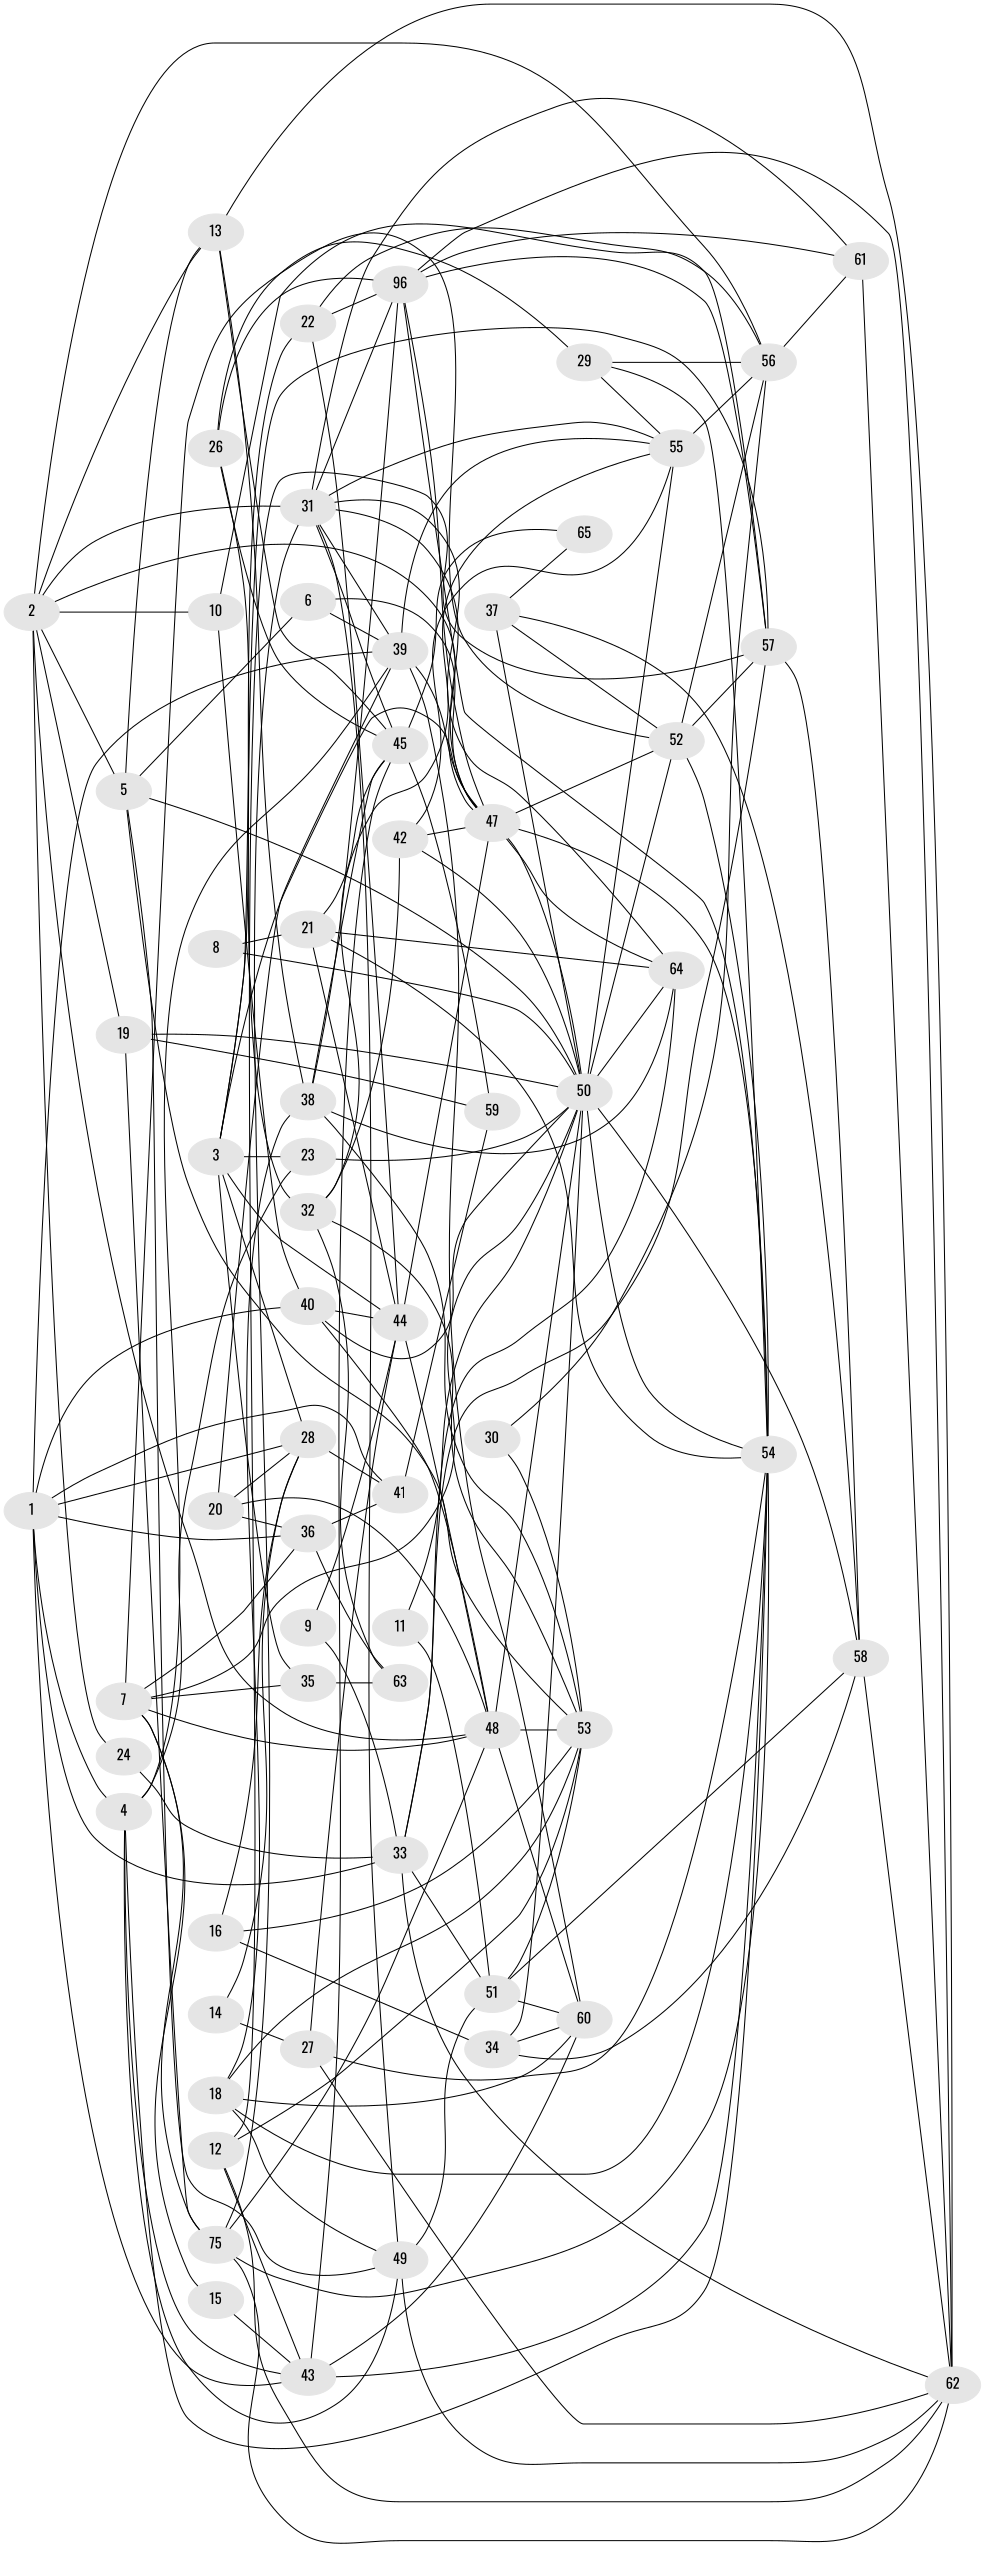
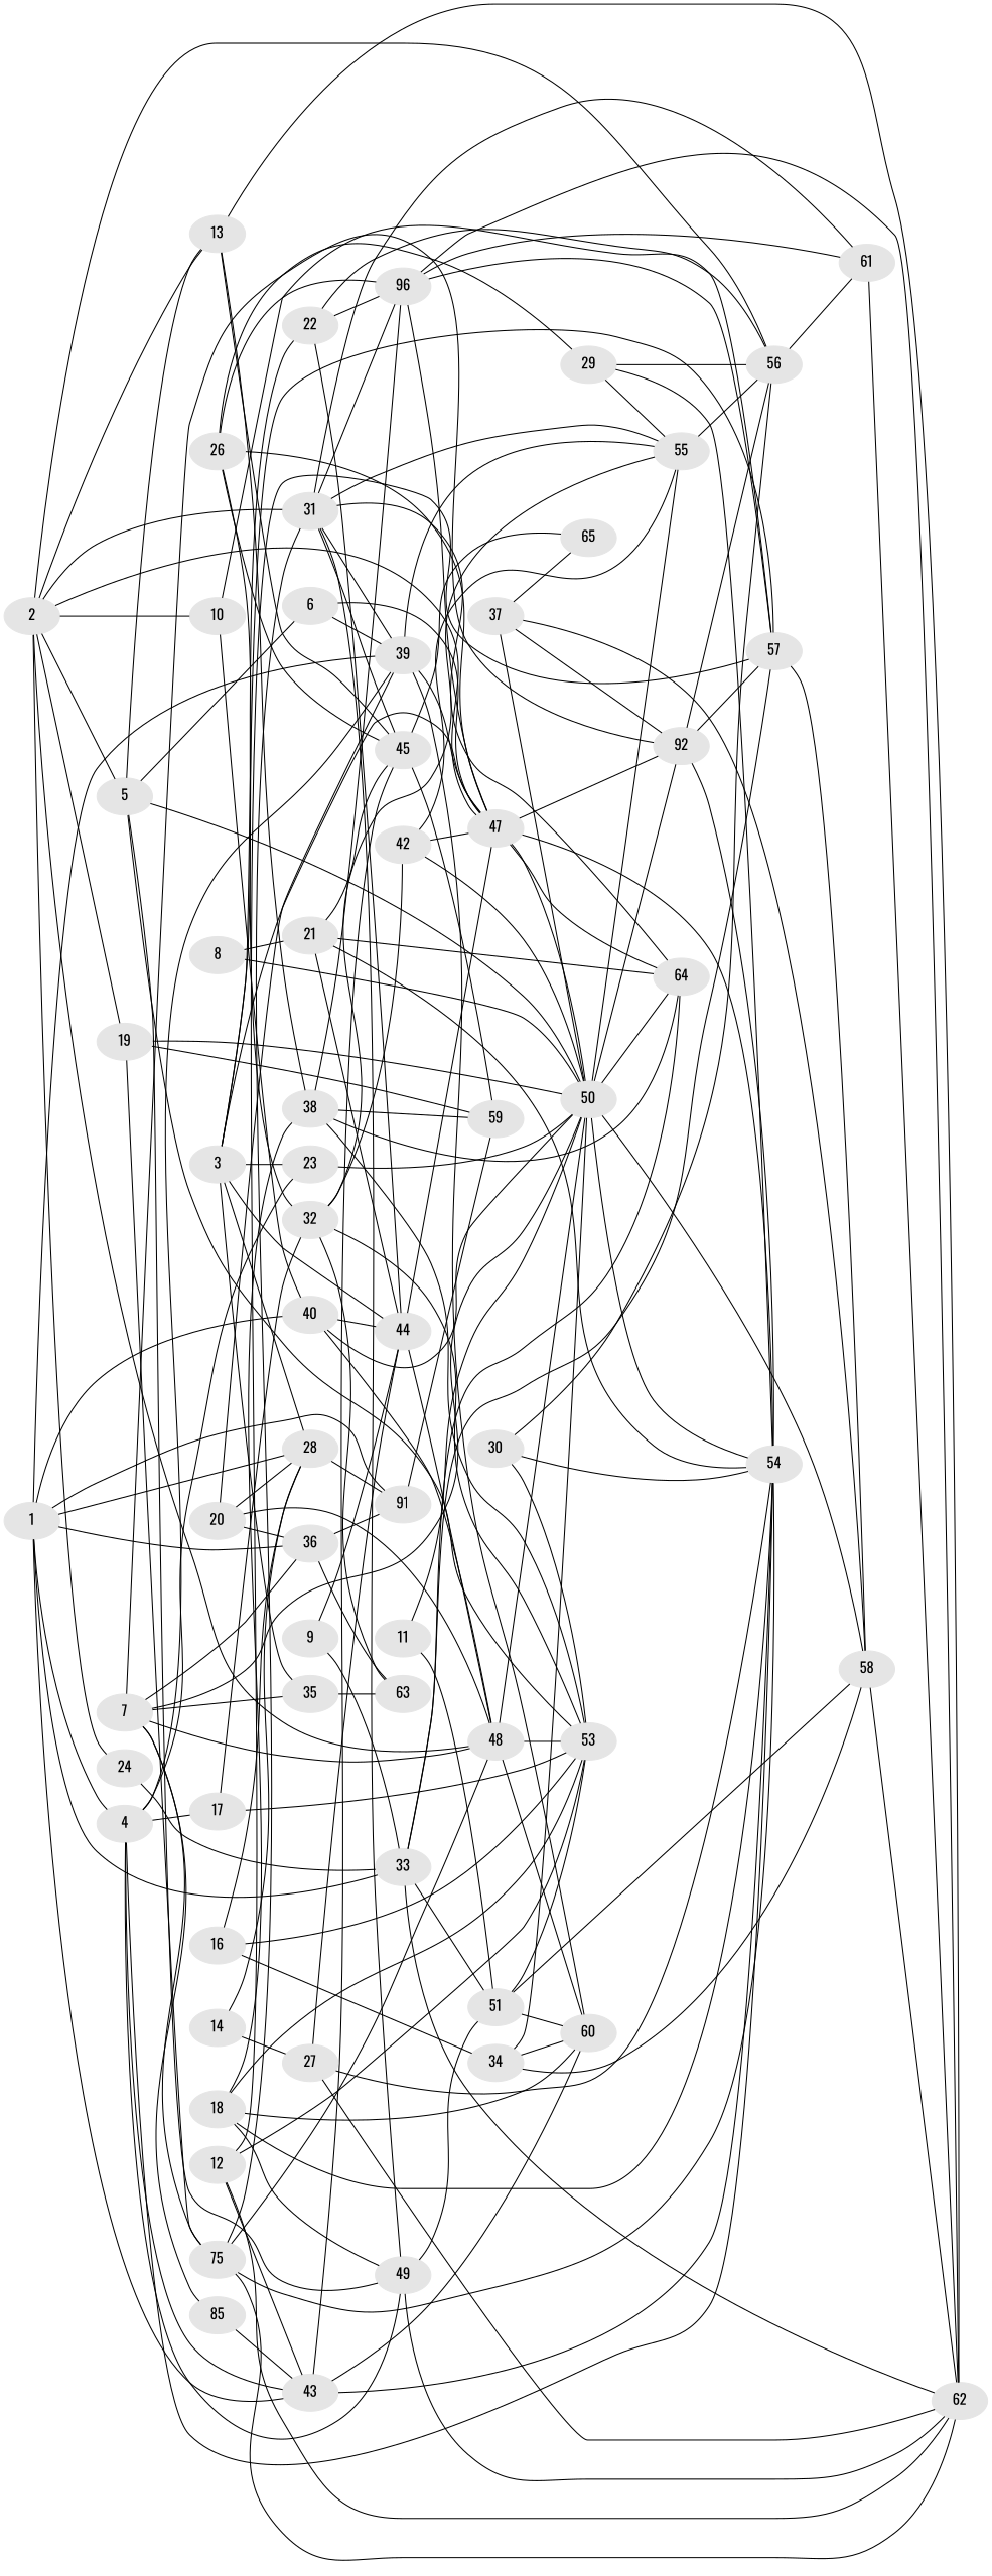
  graph {
    fontname=Oswald
    rankdir=LR
    node [color=gray90 fontname=Oswald style=filled]
    edge [fontname=Oswald weight=1.0]
    1
    4
    28
    33
    36
    39
    40
-   41
+   41 [label=91]
    43
    23
+   17
    49
    54
    57
    51
    62
    64
    63
    47
    60
    55
    48
    44
    50
    59
    45
    2
    5
    10
    13
    19
    24
    31
    56
    6
    53
    38
    n38 [label=75]
    n39 [label=96]
    61
-   52
+   52 [label=92]
    3
    22
    35
    58
    32
    7
-   15
+   15 [label=85]
    8
    21
    9
    11
    12
    65
    14
    27
    16
    34
    42
    18
    20
    26
    29
    30
    37
    1 -- 4
    1 -- 28
    1 -- 33
    1 -- 36
    1 -- 39
    1 -- 40
    1 -- 41
    1 -- 43
    4 -- 39
    4 -- 43
    4 -- 23
+   4 -- 17
    4 -- 49
    4 -- 54
    28 -- 41
    33 -- 57
    33 -- 51
    33 -- 62
    33 -- 64
    36 -- 41
    36 -- 63
    39 -- 47
    39 -- 60
    39 -- 55
    40 -- 48
    40 -- 44
    40 -- 50 [weight=2.0]
    41 -- 59
    43 -- 54
    43 -- 60
    43 -- 45
    23 -- 50
+   17 -- 53
+   17 -- 32
    49 -- 51 [weight=2.0]
    49 -- 62
    57 -- 58
    51 -- 60
    51 -- 53
    51 -- 58
    47 -- 54 [weight=2.0]
    47 -- 64 [weight=2.0]
    47 -- 50
    47 -- 52
    55 -- 56
    48 -- 60
    48 -- 50
    48 -- 53 [weight=2.0]
    44 -- 47
    44 -- 48
    50 -- 54
    50 -- 64
    50 -- 55
    50 -- 52
    50 -- 58
    45 -- 59
    45 -- 65
    2 -- 47
    2 -- 48
    2 -- 5
    2 -- 10
    2 -- 13
    2 -- 19
    2 -- 24
    2 -- 31
    2 -- 56
    5 -- 49
    5 -- 50
    5 -- 13
    5 -- 6
    5 -- 53
    10 -- 40
    10 -- 57
    13 -- 62
    13 -- 45
    13 -- 38
    19 -- 50
    19 -- 59
    19 -- n38
    24 -- 33
    31 -- 39
    31 -- 49
    31 -- 64
    31 -- 55
    31 -- 45
    31 -- n39
    31 -- 61
    56 -- 61
    6 -- 39
    6 -- 47
    38 -- 64
-   38 -- 45
+   38 -- 59
    38 -- 53
    38 -- n39
    n38 -- 54
    n38 -- 62
    n38 -- 48
    n38 -- 31
-   n39 -- 54
+   30 -- 54
    n39 -- 57
    n39 -- 62
    n39 -- 47
    n39 -- 61
    61 -- 62
    52 -- 54
    52 -- 57
    52 -- 56
    3 -- 28
    3 -- 23
    3 -- 57
    3 -- 47
    3 -- 44
    3 -- 22
    3 -- 35
    22 -- 44
    22 -- 56
    22 -- n39
    35 -- 63
    58 -- 62
    32 -- 63
    32 -- 55
    32 -- 53
    32 -- 42
    7 -- 36
    7 -- 48
    7 -- 50
    7 -- n38
    7 -- 52
    7 -- 35
    7 -- 15
    15 -- 43
    8 -- 50
    8 -- 21
    21 -- 54
    21 -- 64
    21 -- 44
    21 -- 45
    9 -- 33
    9 -- 44
    11 -- 51
    11 -- 50
    12 -- 43
    12 -- 57
    12 -- 62
    12 -- 53
    14 -- 28
    14 -- 27
    27 -- 54
    27 -- 62
    27 -- 44
    16 -- 28
    16 -- 53
    16 -- 34
    34 -- 60
    34 -- 50
    34 -- 58
    42 -- 47
    42 -- 55
    42 -- 50
    18 -- 49
    18 -- 54
    18 -- 60
    18 -- 53
    18 -- 38
    20 -- 28
    20 -- 36
    20 -- 39
    20 -- 48
-   31 -- 47
+   26 -- 47
    26 -- 45
    26 -- n39
    26 -- 32
    26 -- 29
    29 -- 54
    29 -- 55
    29 -- 56
    30 -- 56
    30 -- 53
    37 -- 50
    37 -- 52
    37 -- 58
    37 -- 65
  }
